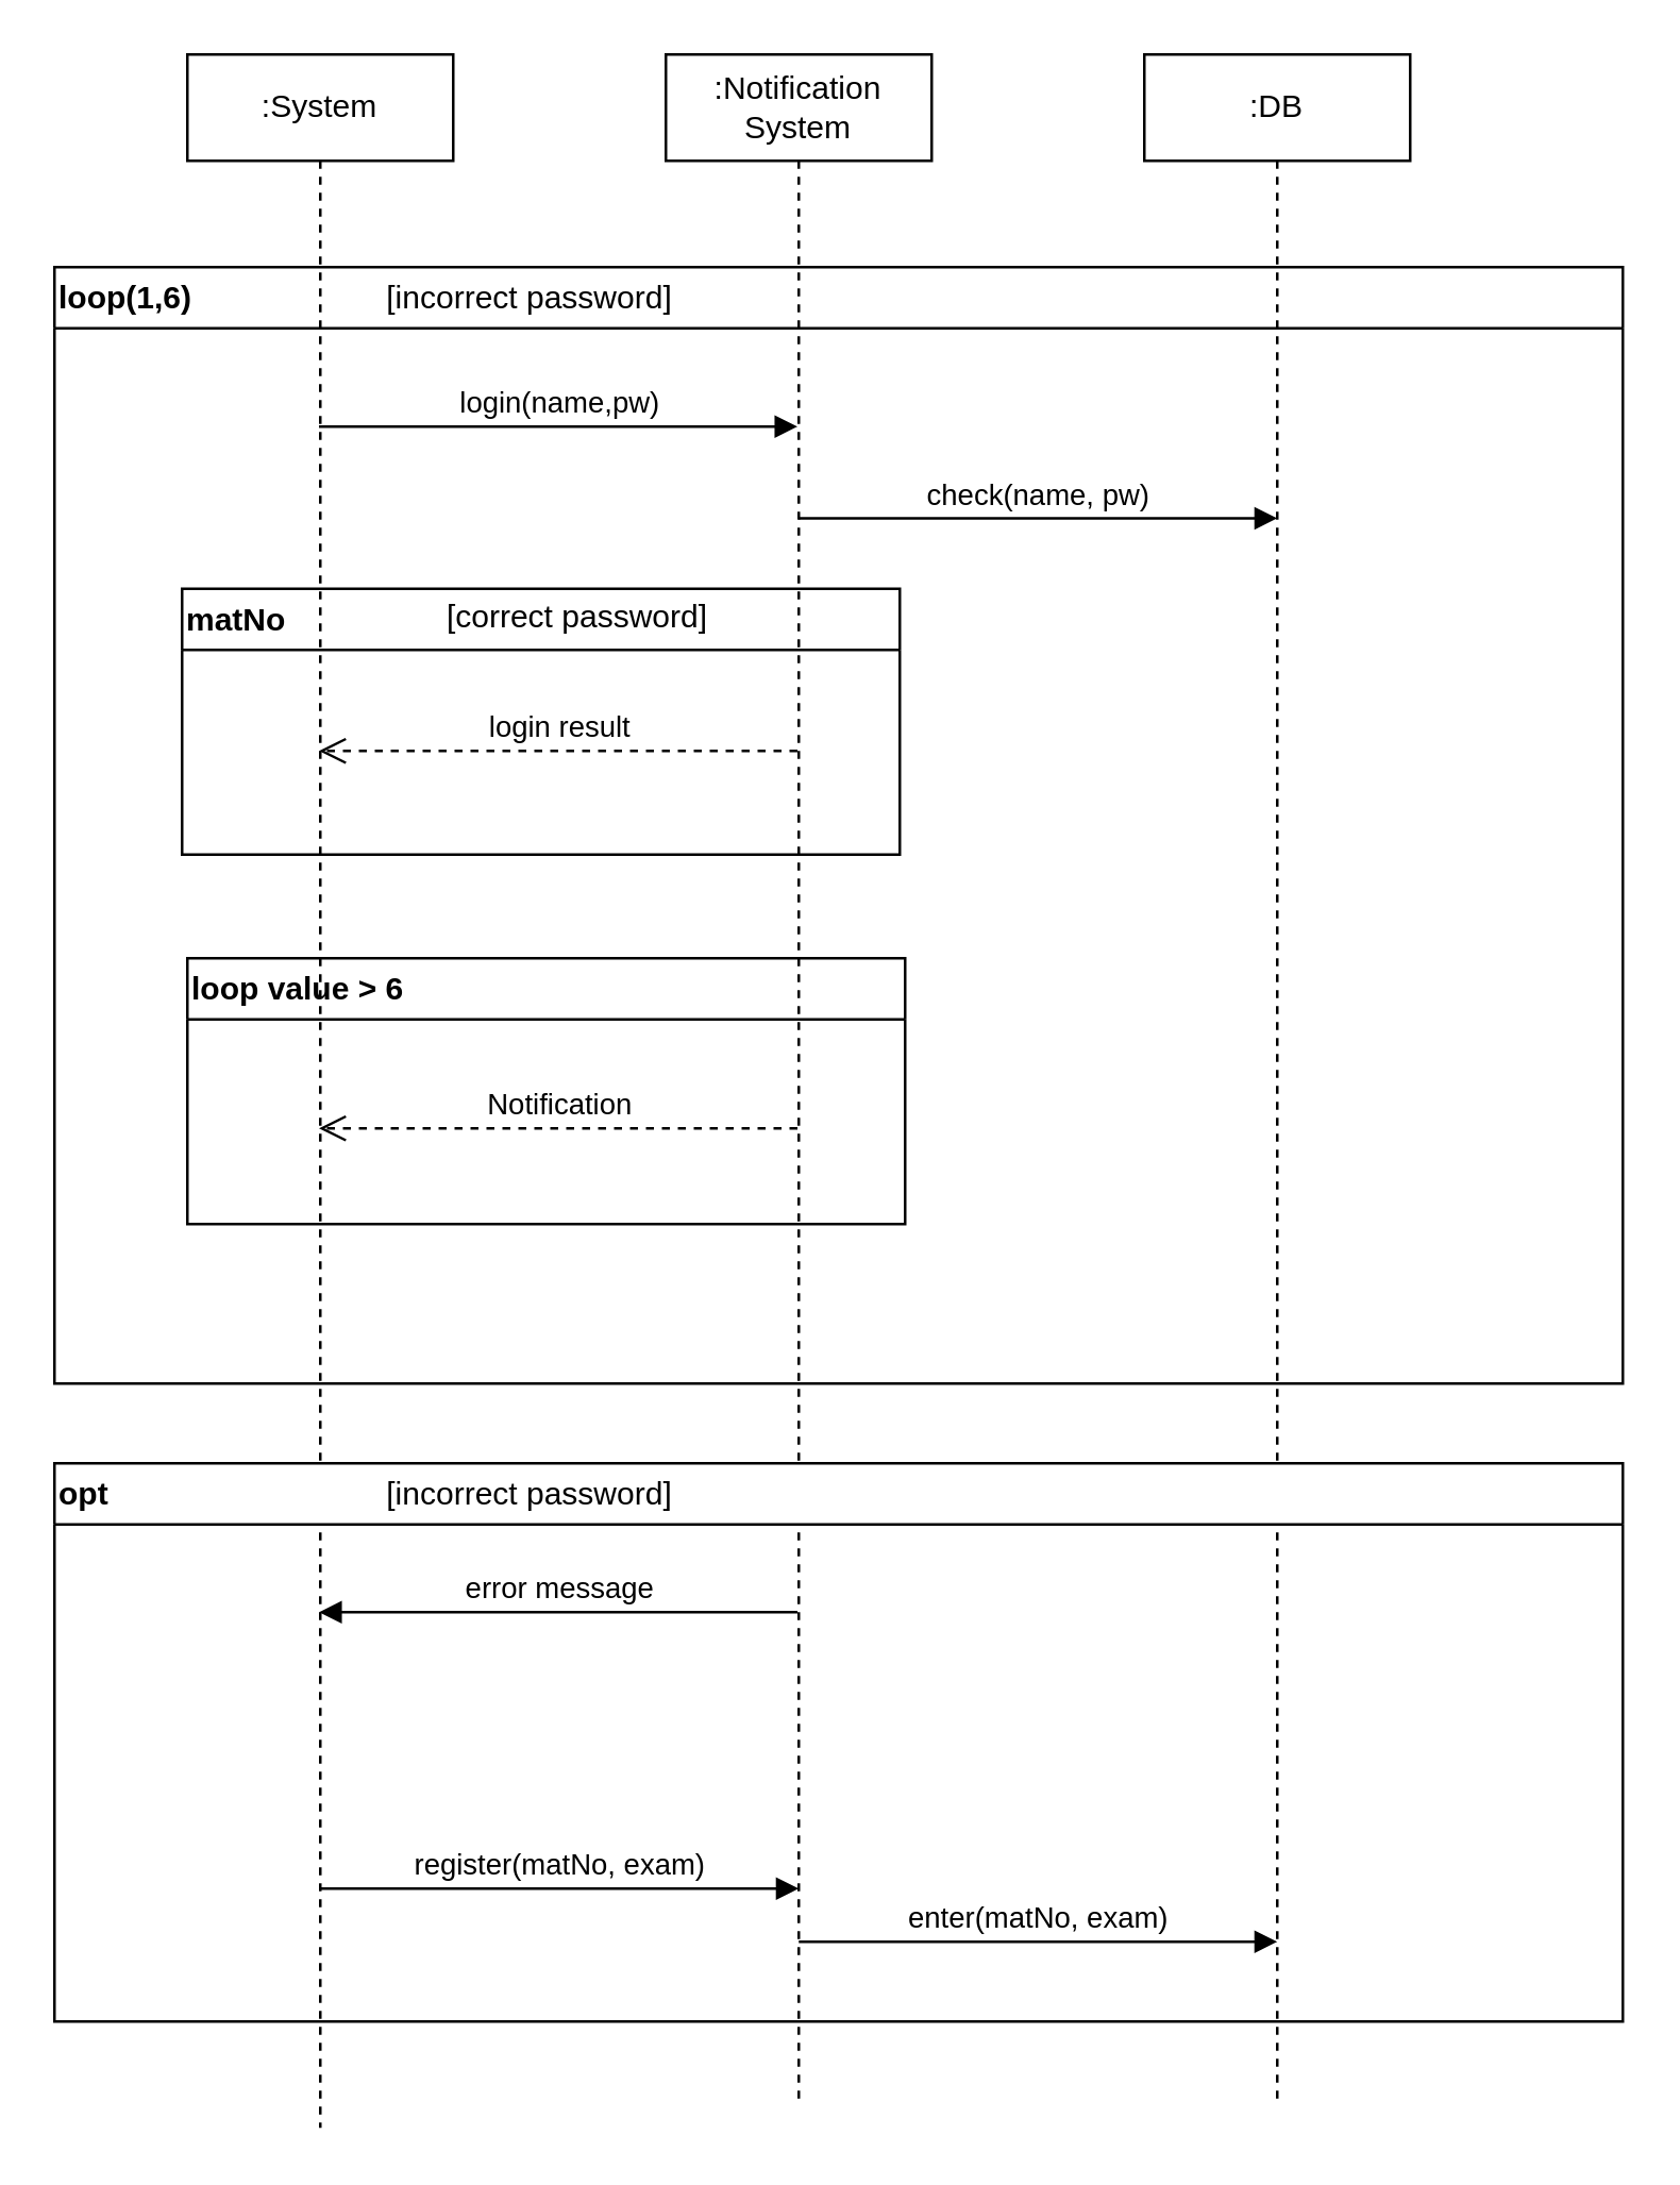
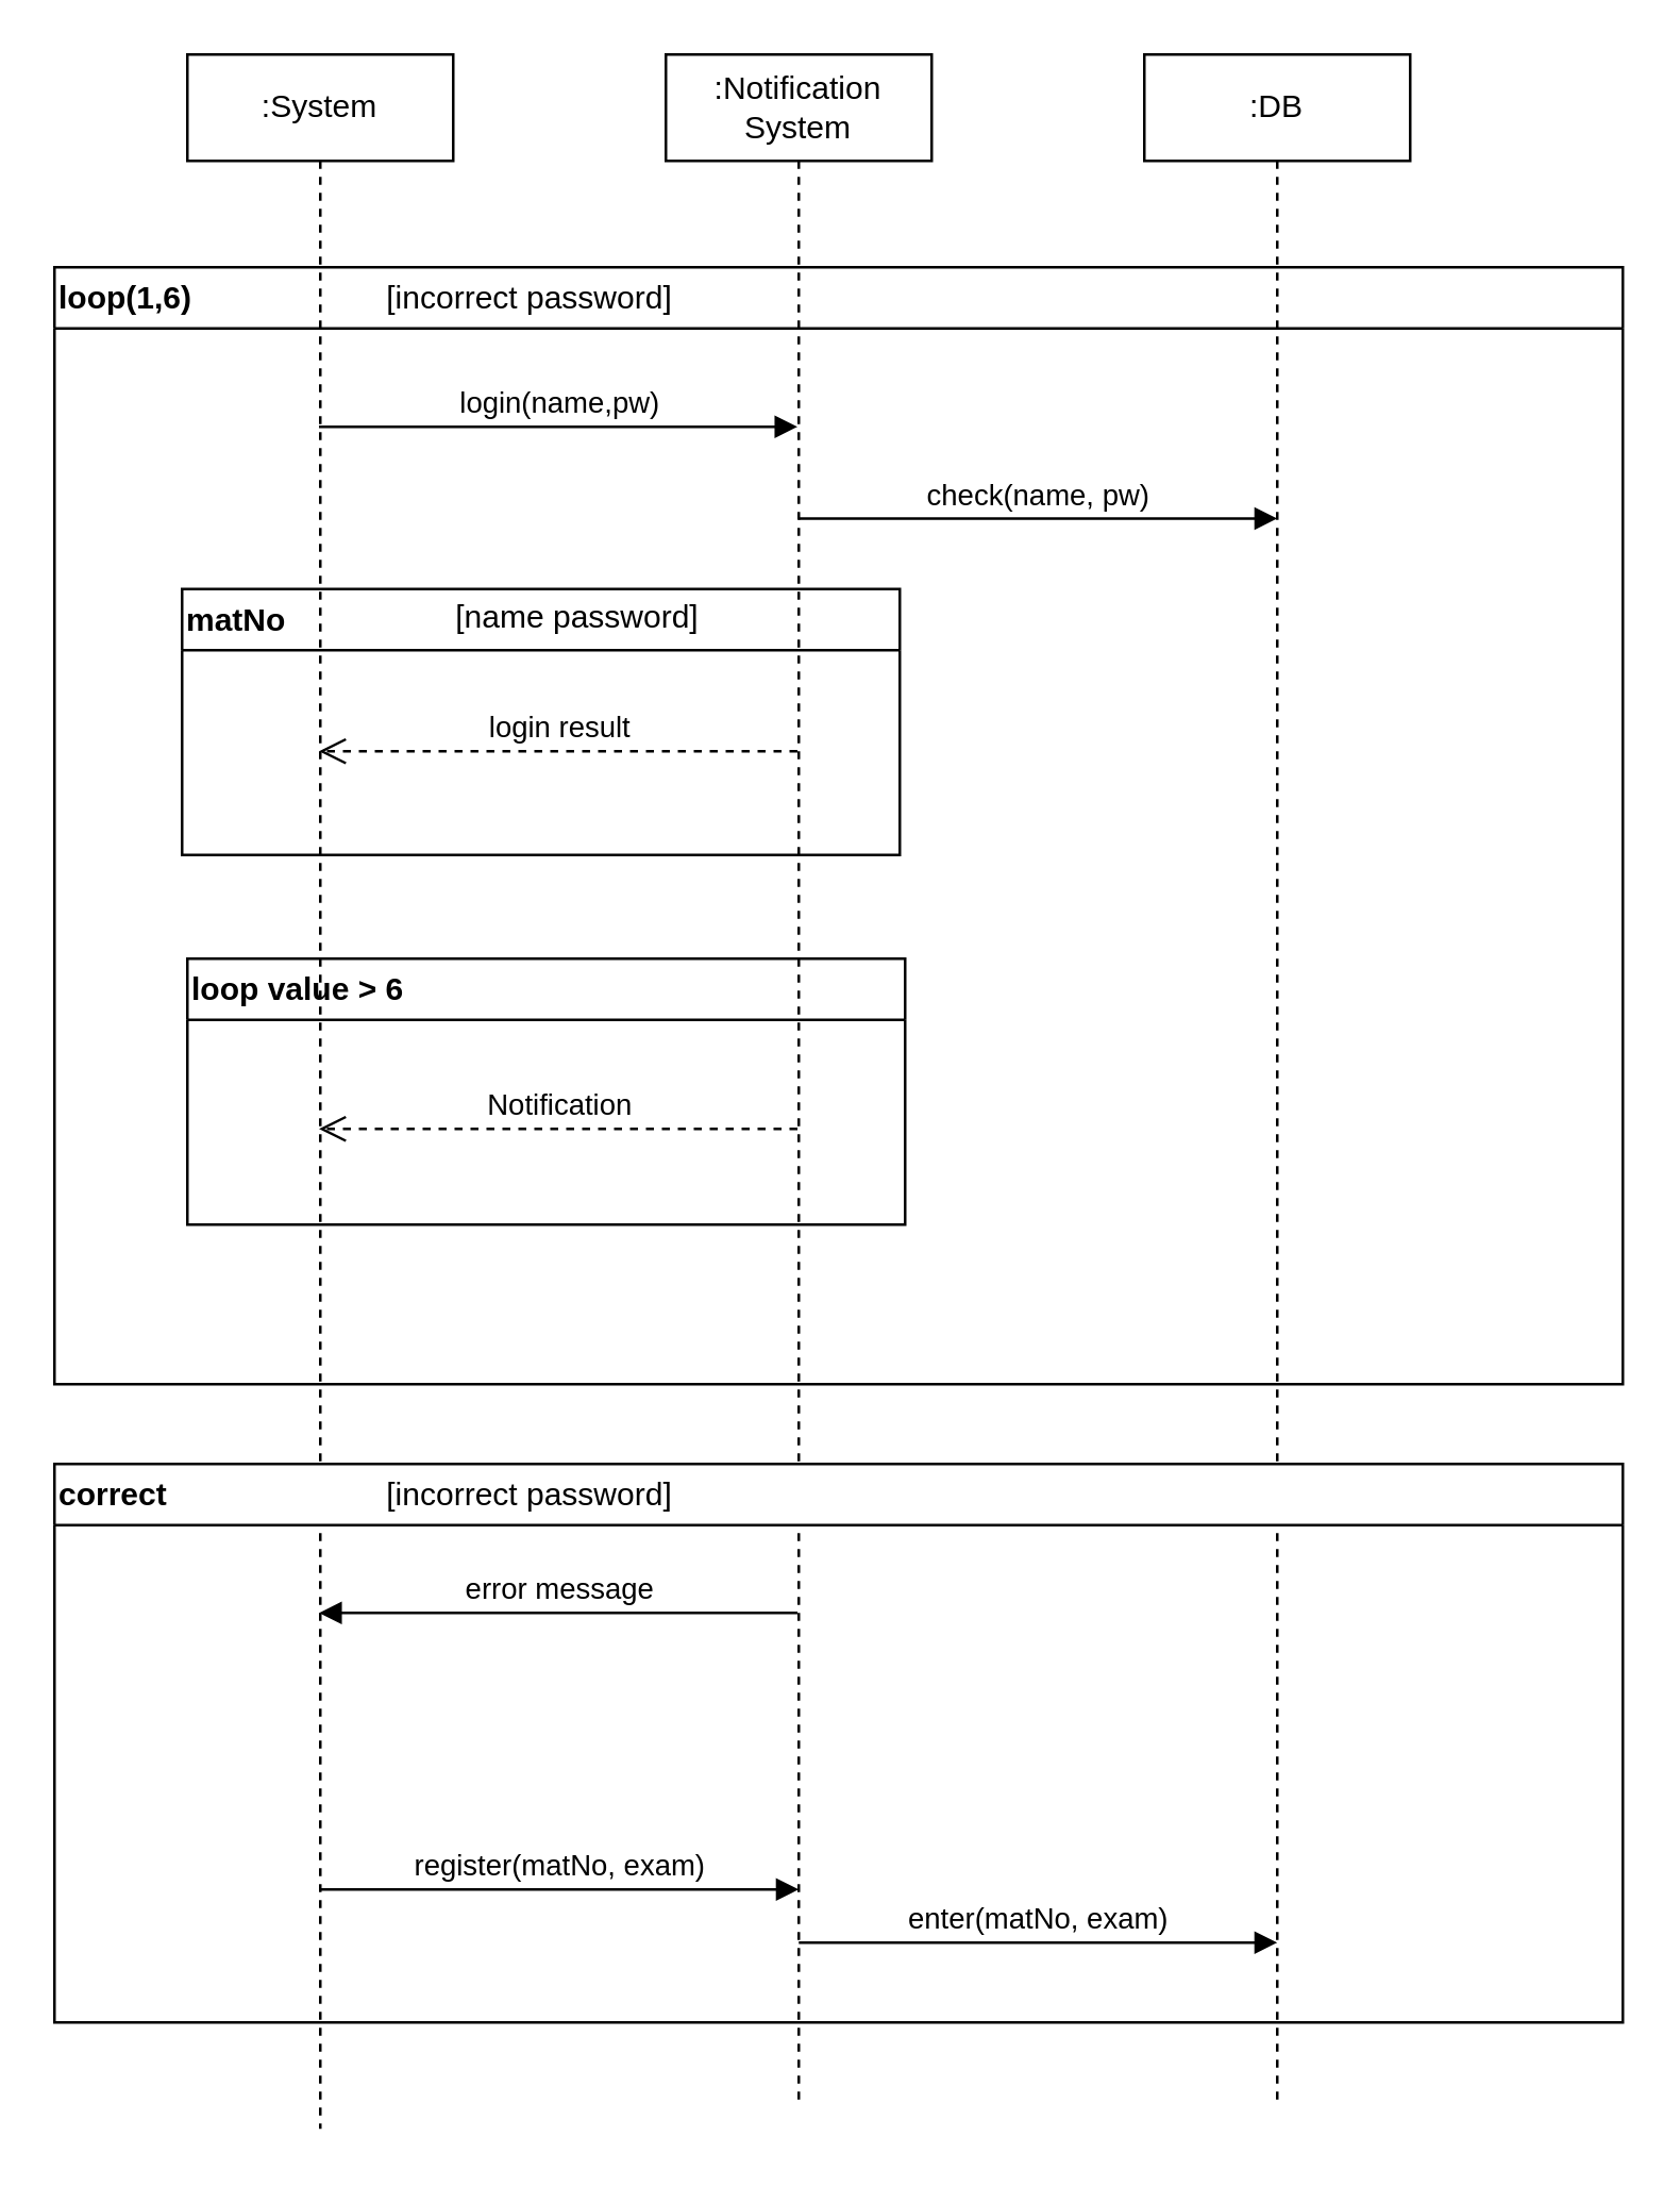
  <mxCell id="0" />
  <mxCell id="1" parent="0" />
  <mxCell id="2" value="loop value &amp;gt; 6" style="swimlane;whiteSpace=wrap;html=1;align=left;" parent="1" vertex="1"><mxGeometry x="70" y="360" width="270" height="100" as="geometry" /></mxCell>
  <mxCell id="3" value="loop(1,6)" style="swimlane;whiteSpace=wrap;html=1;align=left;" parent="1" vertex="1"><mxGeometry x="20" y="100" width="590" height="420" as="geometry" /></mxCell>
  <mxCell id="4" value="[incorrect password]" style="text;html=1;strokeColor=none;fillColor=none;align=center;verticalAlign=middle;whiteSpace=wrap;rounded=0;" parent="3" vertex="1"><mxGeometry x="114" y="-3" width="130" height="30" as="geometry" /></mxCell>
  <mxCell id="5" value="login(name,pw)" style="html=1;verticalAlign=bottom;endArrow=block;curved=0;rounded=0;" parent="3" edge="1"><mxGeometry width="80" relative="1" as="geometry"><mxPoint x="99.5" y="60" as="sourcePoint" /><mxPoint x="279.5" y="60" as="targetPoint" /></mxGeometry></mxCell>
  <mxCell id="6" value="check(name, pw)" style="html=1;verticalAlign=bottom;endArrow=block;curved=0;rounded=0;" parent="3" edge="1"><mxGeometry width="80" relative="1" as="geometry"><mxPoint x="280" y="94.5" as="sourcePoint" /><mxPoint x="460" y="94.5" as="targetPoint" /></mxGeometry></mxCell>
  <mxCell id="7" value="matNo" style="swimlane;whiteSpace=wrap;html=1;align=left;" parent="3" vertex="1"><mxGeometry x="48" y="121" width="270" height="100" as="geometry" /></mxCell>
  <mxCell id="8" value=":System" style="shape=umlLifeline;perimeter=lifelinePerimeter;whiteSpace=wrap;html=1;container=0;dropTarget=0;collapsible=0;recursiveResize=0;outlineConnect=0;portConstraint=eastwest;newEdgeStyle={&quot;edgeStyle&quot;:&quot;elbowEdgeStyle&quot;,&quot;elbow&quot;:&quot;vertical&quot;,&quot;curved&quot;:0,&quot;rounded&quot;:0};" parent="1" vertex="1"><mxGeometry x="70" y="20" width="100" height="780" as="geometry" /></mxCell>
  <mxCell id="9" value=":Notification System" style="shape=umlLifeline;perimeter=lifelinePerimeter;whiteSpace=wrap;html=1;container=0;dropTarget=0;collapsible=0;recursiveResize=0;outlineConnect=0;portConstraint=eastwest;newEdgeStyle={&quot;edgeStyle&quot;:&quot;elbowEdgeStyle&quot;,&quot;elbow&quot;:&quot;vertical&quot;,&quot;curved&quot;:0,&quot;rounded&quot;:0};" parent="1" vertex="1"><mxGeometry x="250" y="20" width="100" height="770" as="geometry" /></mxCell>
  <mxCell id="10" value=":DB" style="shape=umlLifeline;perimeter=lifelinePerimeter;whiteSpace=wrap;html=1;container=0;dropTarget=0;collapsible=0;recursiveResize=0;outlineConnect=0;portConstraint=eastwest;newEdgeStyle={&quot;edgeStyle&quot;:&quot;elbowEdgeStyle&quot;,&quot;elbow&quot;:&quot;vertical&quot;,&quot;curved&quot;:0,&quot;rounded&quot;:0};" parent="1" vertex="1"><mxGeometry x="430" y="20" width="100" height="770" as="geometry" /></mxCell>
- <mxCell id="11" value="opt" style="swimlane;whiteSpace=wrap;html=1;align=left;" parent="1" vertex="1"><mxGeometry x="20" y="550" width="590" height="210" as="geometry" /></mxCell>
+ <mxCell id="11" value="correct" style="swimlane;whiteSpace=wrap;html=1;align=left;" parent="1" vertex="1"><mxGeometry x="20" y="550" width="590" height="210" as="geometry" /></mxCell>
  <mxCell id="12" value="[incorrect password]" style="text;html=1;strokeColor=none;fillColor=none;align=center;verticalAlign=middle;whiteSpace=wrap;rounded=0;" parent="11" vertex="1"><mxGeometry x="114" y="-3" width="130" height="30" as="geometry" /></mxCell>
  <mxCell id="13" value="error message" style="html=1;verticalAlign=bottom;endArrow=block;curved=0;rounded=0;" parent="1" edge="1"><mxGeometry width="80" relative="1" as="geometry"><mxPoint x="299.5" y="606" as="sourcePoint" /><mxPoint x="119.5" y="606" as="targetPoint" /></mxGeometry></mxCell>
  <mxCell id="14" value="register(matNo, exam)" style="html=1;verticalAlign=bottom;endArrow=block;curved=0;rounded=0;" parent="1" edge="1"><mxGeometry width="80" relative="1" as="geometry"><mxPoint x="120" y="710" as="sourcePoint" /><mxPoint x="300" y="710" as="targetPoint" /></mxGeometry></mxCell>
  <mxCell id="15" value="enter(matNo, exam)" style="html=1;verticalAlign=bottom;endArrow=block;curved=0;rounded=0;" parent="1" edge="1"><mxGeometry width="80" relative="1" as="geometry"><mxPoint x="300" y="730" as="sourcePoint" /><mxPoint x="480" y="730" as="targetPoint" /></mxGeometry></mxCell>
- <mxCell id="16" value="[correct password]" style="text;html=1;strokeColor=none;fillColor=none;align=center;verticalAlign=middle;whiteSpace=wrap;rounded=0;" parent="1" vertex="1"><mxGeometry x="152" y="217" width="130" height="30" as="geometry" /></mxCell>
+ <mxCell id="16" value="[name password]" style="text;html=1;strokeColor=none;fillColor=none;align=center;verticalAlign=middle;whiteSpace=wrap;rounded=0;" parent="1" vertex="1"><mxGeometry x="152" y="217" width="130" height="30" as="geometry" /></mxCell>
  <mxCell id="17" value="login result" style="html=1;verticalAlign=bottom;endArrow=open;dashed=1;endSize=8;curved=0;rounded=0;" parent="1" edge="1"><mxGeometry relative="1" as="geometry"><mxPoint x="299.5" y="282" as="sourcePoint" /><mxPoint x="119.5" y="282" as="targetPoint" /></mxGeometry></mxCell>
  <mxCell id="18" value="Notification" style="html=1;verticalAlign=bottom;endArrow=open;dashed=1;endSize=8;curved=0;rounded=0;" parent="1" edge="1"><mxGeometry relative="1" as="geometry"><mxPoint x="299.5" y="424" as="sourcePoint" /><mxPoint x="119.5" y="424" as="targetPoint" /></mxGeometry></mxCell>
